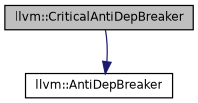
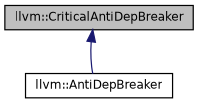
  digraph {
    node [color=black fontname=Helvetica fontsize=10 shape=record]
    n1 [fillcolor=grey75 fontcolor=black height=0.2 label="llvm::CriticalAntiDepBreaker" style=filled width=0.4]
    n2 [height=0.2 label="llvm::AntiDepBreaker" width=0.4]
-   n2 -> n1 [color=midnightblue dir=back fontname=Helvetica fontsize=10 labelfontname=Helvetica labelfontsize=10 style=solid]
+   n1 -> n2 [color=midnightblue dir=back fontname=Helvetica fontsize=10 labelfontname=Helvetica labelfontsize=10 style=solid]
  }
